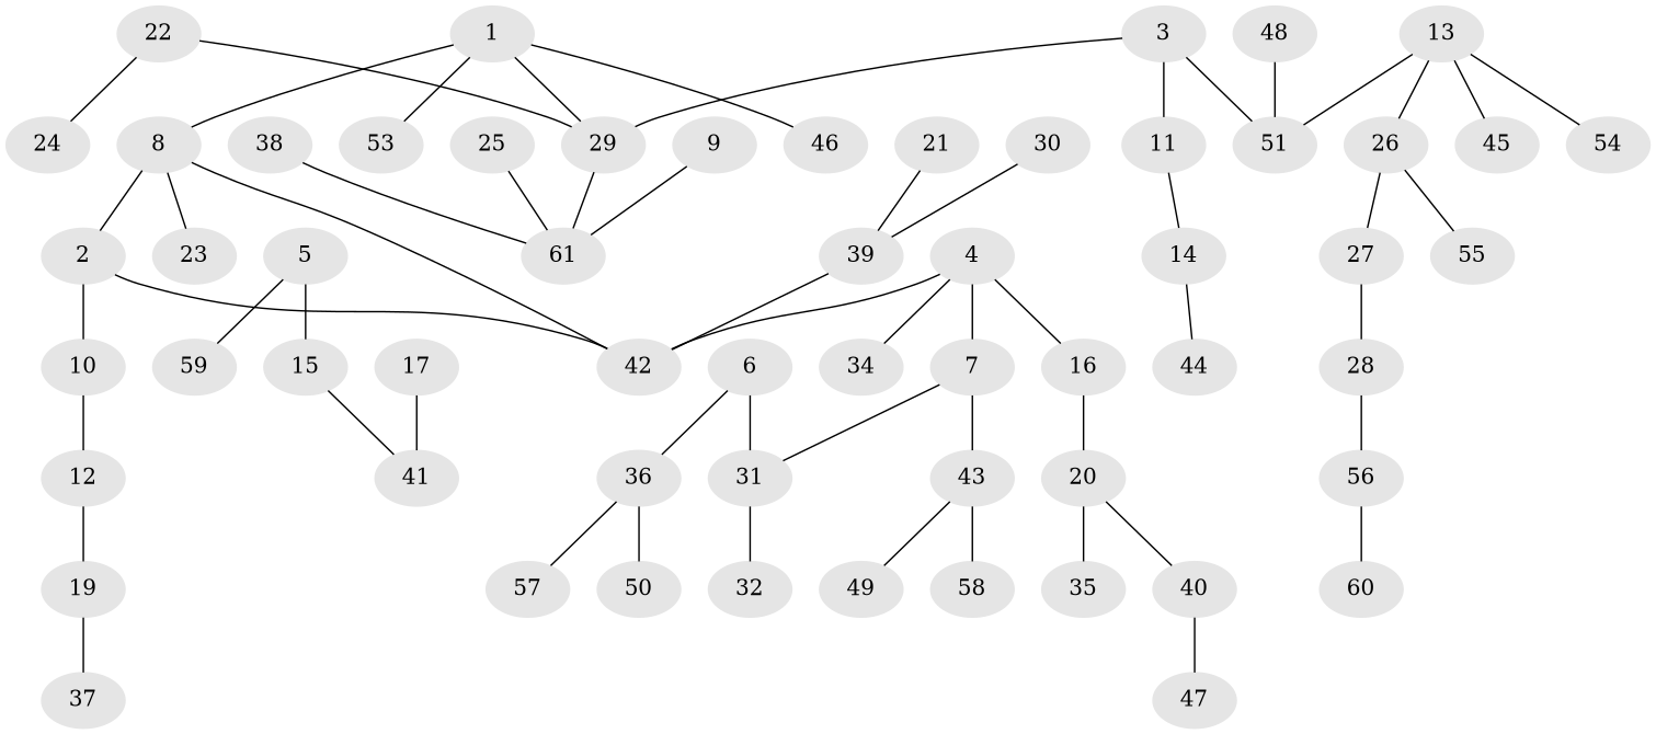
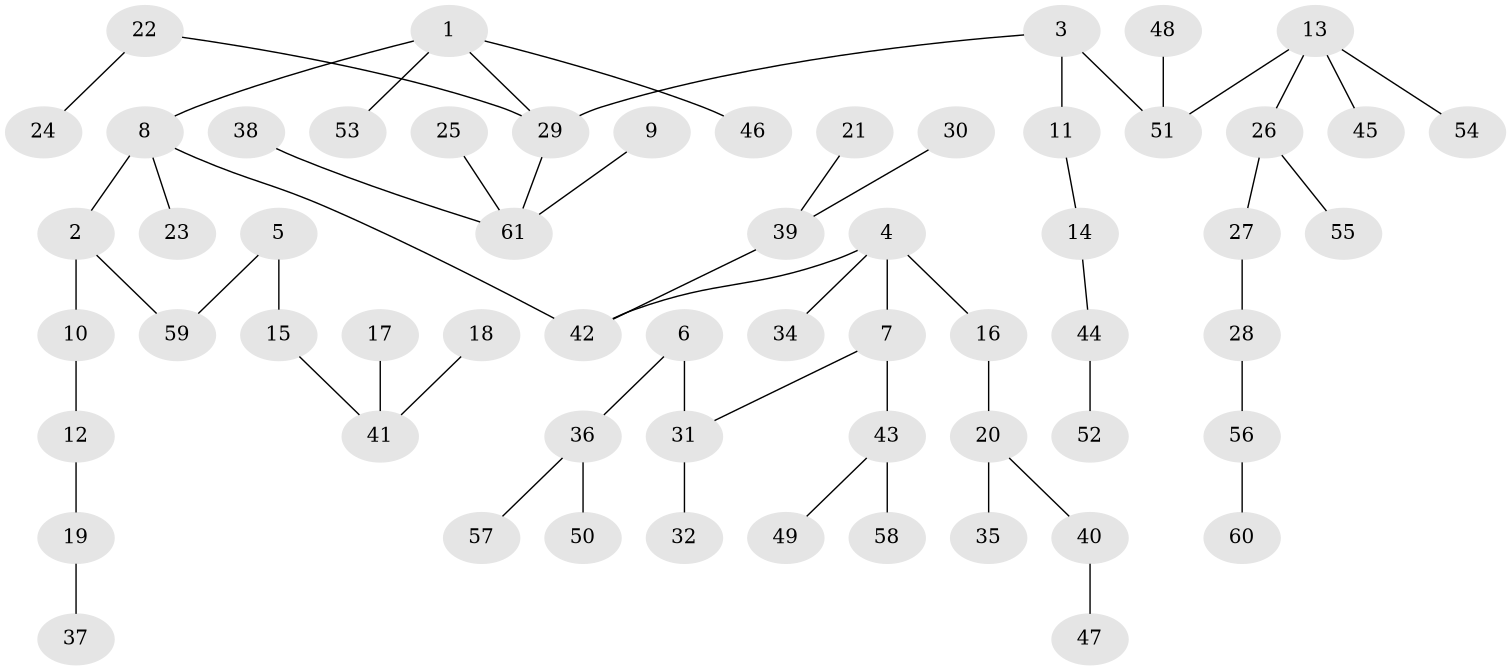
  graph {
    node [color=gray90 style=filled]
    edge [weight=1.0]
    1
    8
    29
    46
    53
    2
    10
    59
    42
    23
    61
    12
    3
    11
    51
    14
    4
    7
    16
    34
    31
    43
    20
    5
    15
    41
    6
    36
    32
    50
    57
    49
    58
    9
    19
    44
    37
    13
    26
    45
    54
    27
    55
+   52
    35
    40
    17
+   18
    47
    21
    39
    22
    24
    25
    28
    56
    60
    30
    38
    48
    1 -- 8
    1 -- 29
    1 -- 46
    1 -- 53
    8 -- 2
    8 -- 42
    8 -- 23
    29 -- 61
    2 -- 10
-   2 -- 42
+   2 -- 59
    10 -- 12
    12 -- 19
    3 -- 29
    3 -- 11
    3 -- 51
    11 -- 14
    14 -- 44
    4 -- 42
    4 -- 7
    4 -- 16
    4 -- 34
    7 -- 31
    7 -- 43
    16 -- 20
    31 -- 32
    43 -- 49
    43 -- 58
    20 -- 35
    20 -- 40
    5 -- 59
    5 -- 15
    15 -- 41
    6 -- 31
    6 -- 36
    36 -- 50
    36 -- 57
    9 -- 61
    19 -- 37
+   44 -- 52
    13 -- 51
    13 -- 26
    13 -- 45
    13 -- 54
    26 -- 27
    26 -- 55
    27 -- 28
    40 -- 47
    17 -- 41
+   18 -- 41
    21 -- 39
    39 -- 42
    22 -- 29
    22 -- 24
    25 -- 61
    28 -- 56
    56 -- 60
    30 -- 39
    38 -- 61
    48 -- 51
  }
